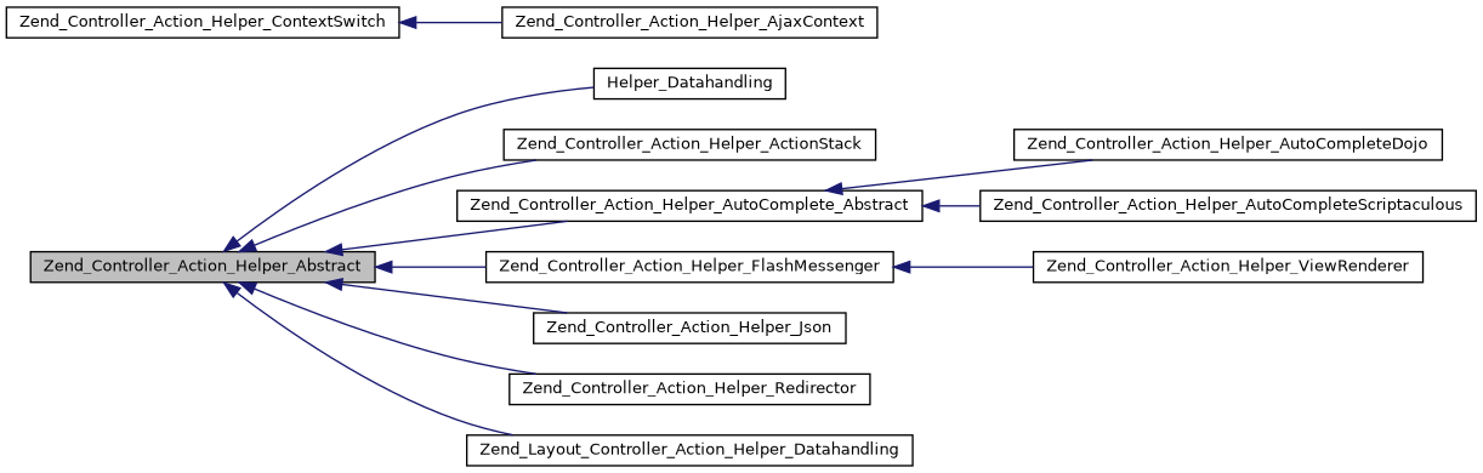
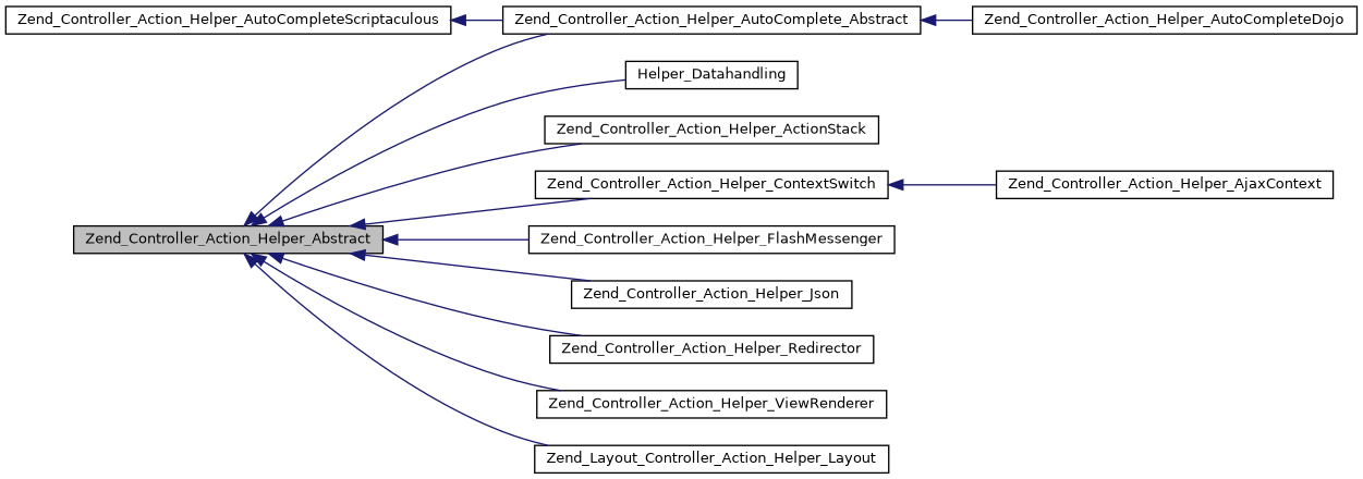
  digraph {
    rankdir=LR
    node [color=black fillcolor=white fontname=Helvetica fontsize=10 shape=record style=filled]
    edge [color=midnightblue dir=back fontname=Helvetica fontsize=10 labelfontname=Helvetica labelfontsize=10 style=solid]
    n1 [fillcolor=grey75 fontcolor=black height=0.2 label=Zend_Controller_Action_Helper_Abstract width=0.4]
    n2 [height=0.2 label=Helper_Datahandling width=0.4]
    n3 [height=0.2 label=Zend_Controller_Action_Helper_ActionStack width=0.4]
    n4 [height=0.2 label=Zend_Controller_Action_Helper_AutoComplete_Abstract width=0.4]
    n5 [height=0.2 label=Zend_Controller_Action_Helper_ContextSwitch width=0.4]
    n6 [height=0.2 label=Zend_Controller_Action_Helper_FlashMessenger width=0.4]
    n7 [height=0.2 label=Zend_Controller_Action_Helper_Json width=0.4]
    n8 [height=0.2 label=Zend_Controller_Action_Helper_Redirector width=0.4]
    n9 [height=0.2 label=Zend_Controller_Action_Helper_ViewRenderer width=0.4]
-   n10 [height=0.2 label=Zend_Layout_Controller_Action_Helper_Datahandling width=0.4]
+   n10 [height=0.2 label=Zend_Layout_Controller_Action_Helper_Layout width=0.4]
    n11 [height=0.2 label=Zend_Controller_Action_Helper_AutoCompleteDojo width=0.4]
    n12 [height=0.2 label=Zend_Controller_Action_Helper_AutoCompleteScriptaculous width=0.4]
    n13 [height=0.2 label=Zend_Controller_Action_Helper_AjaxContext width=0.4]
    n1 -> n2
    n1 -> n3
    n1 -> n4
+   n1 -> n5
    n1 -> n6
    n1 -> n7
    n1 -> n8
-   n6 -> n9
+   n1 -> n9
    n1 -> n10
    n4 -> n11
-   n4 -> n12
+   n12 -> n4
    n5 -> n13
  }
